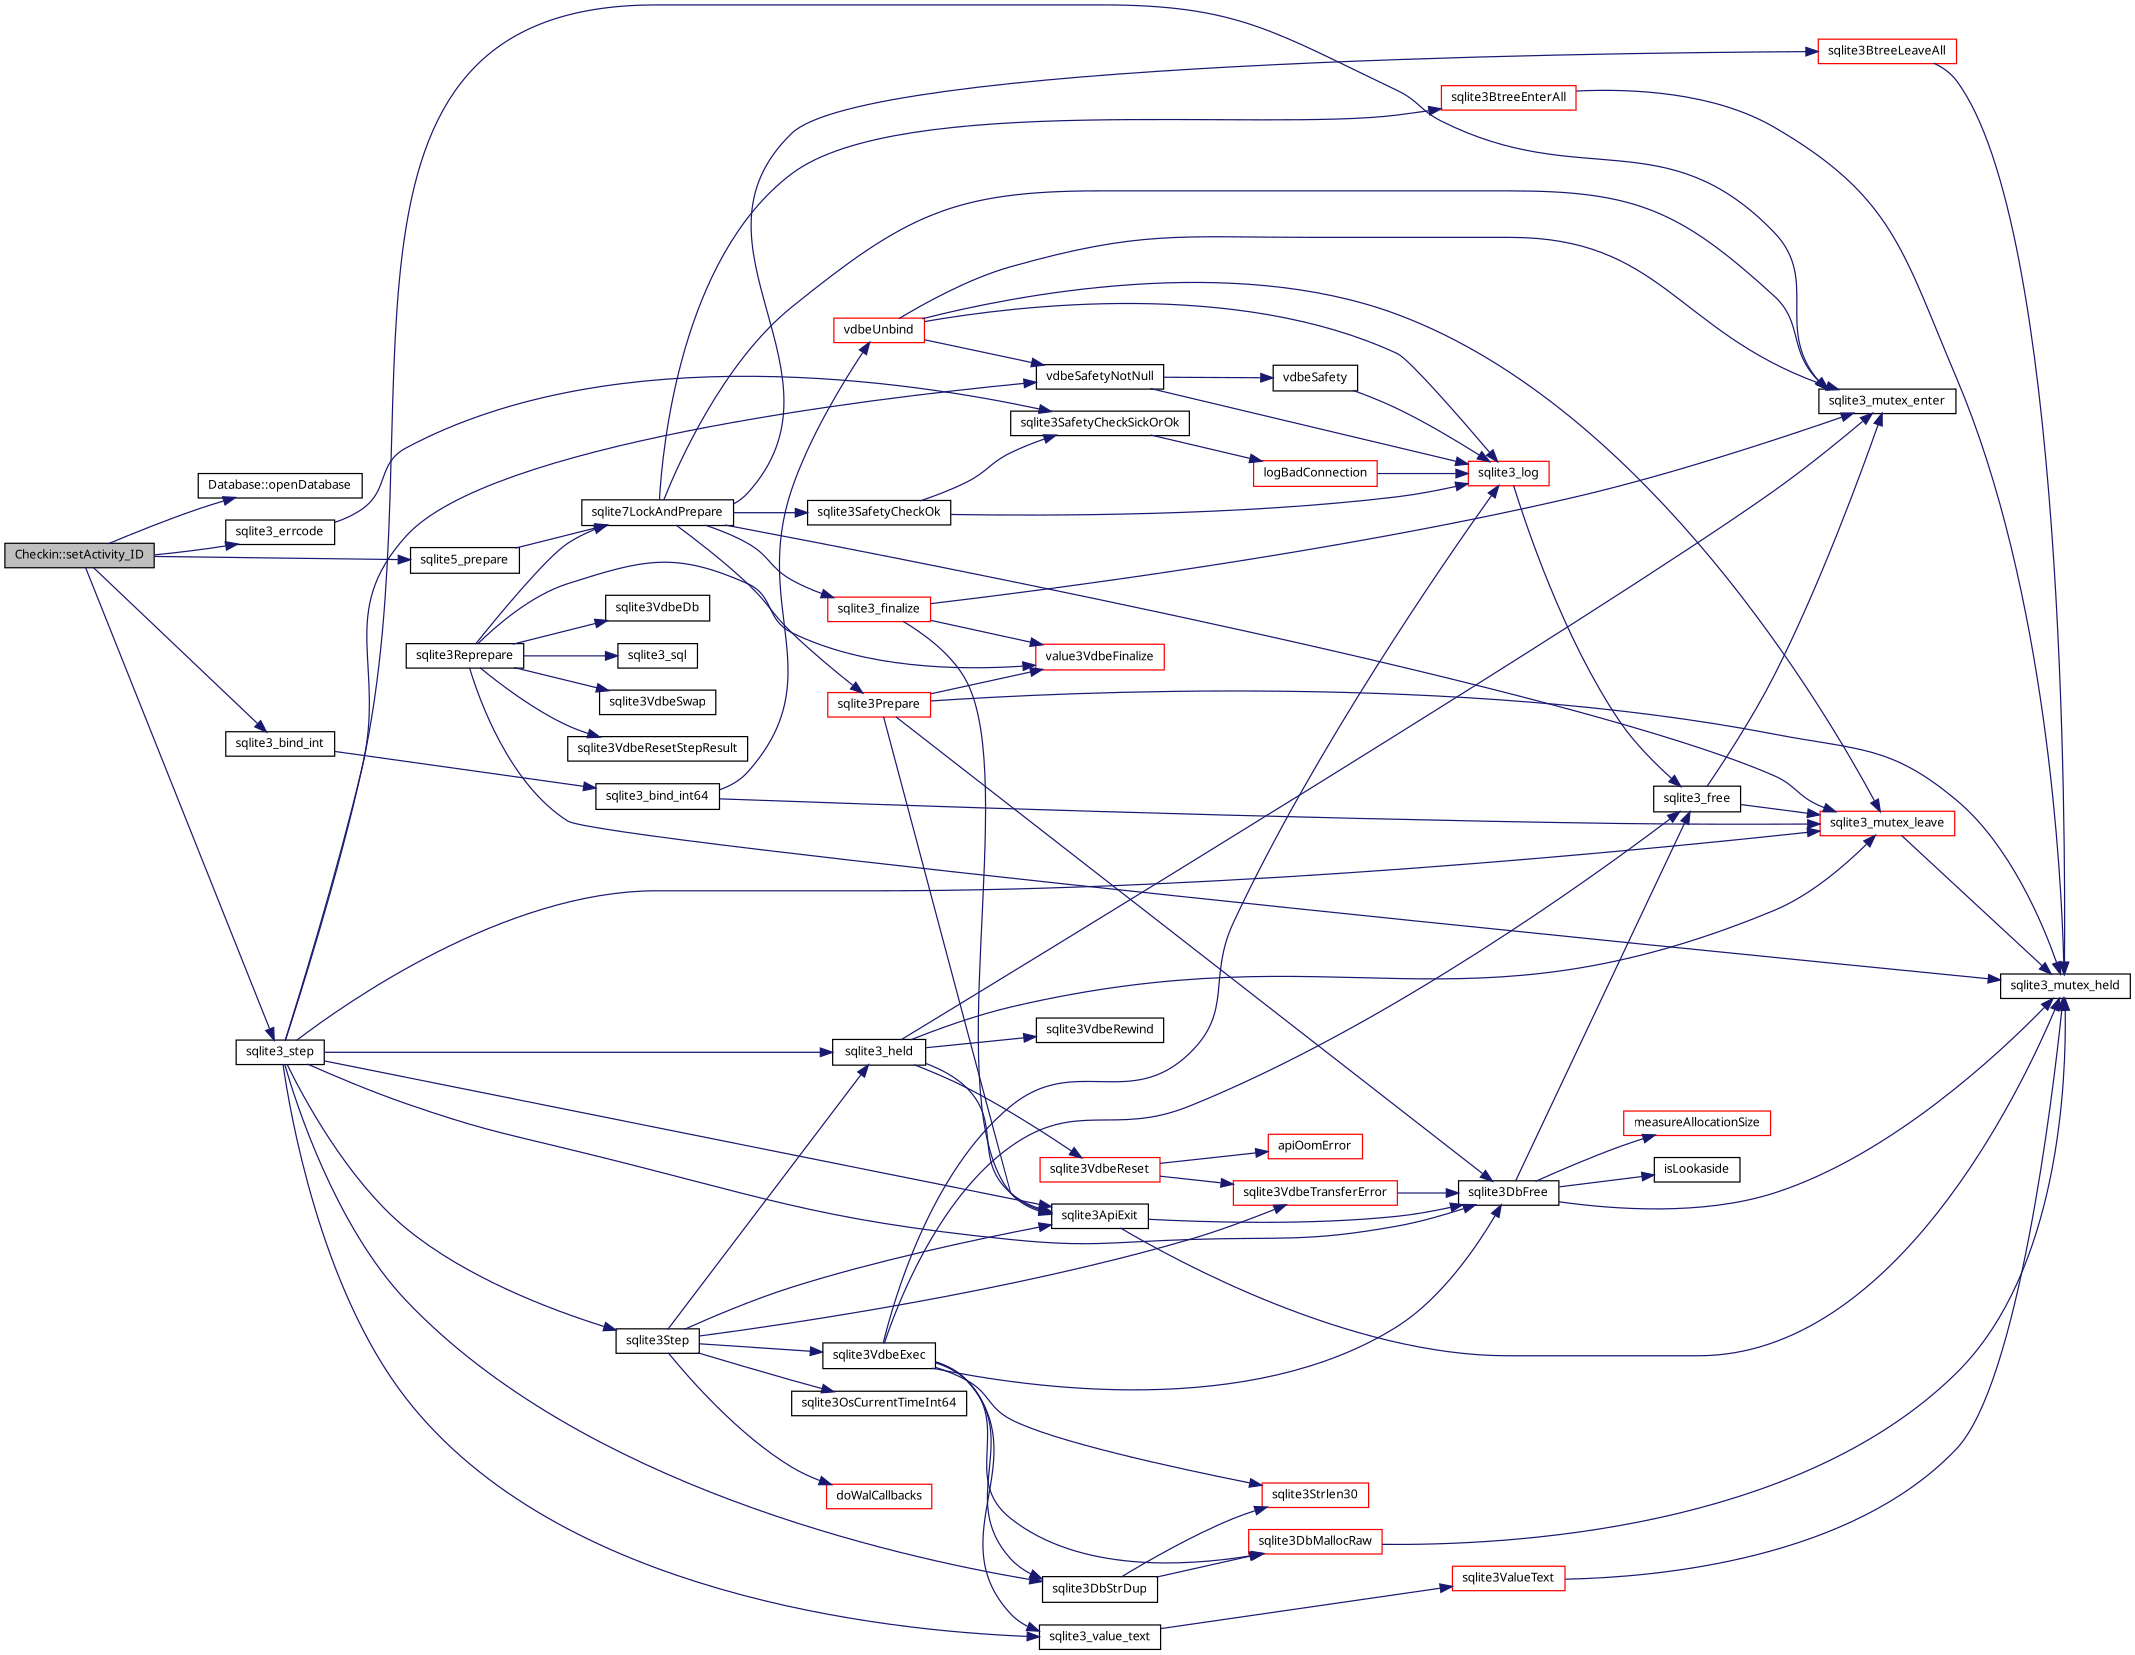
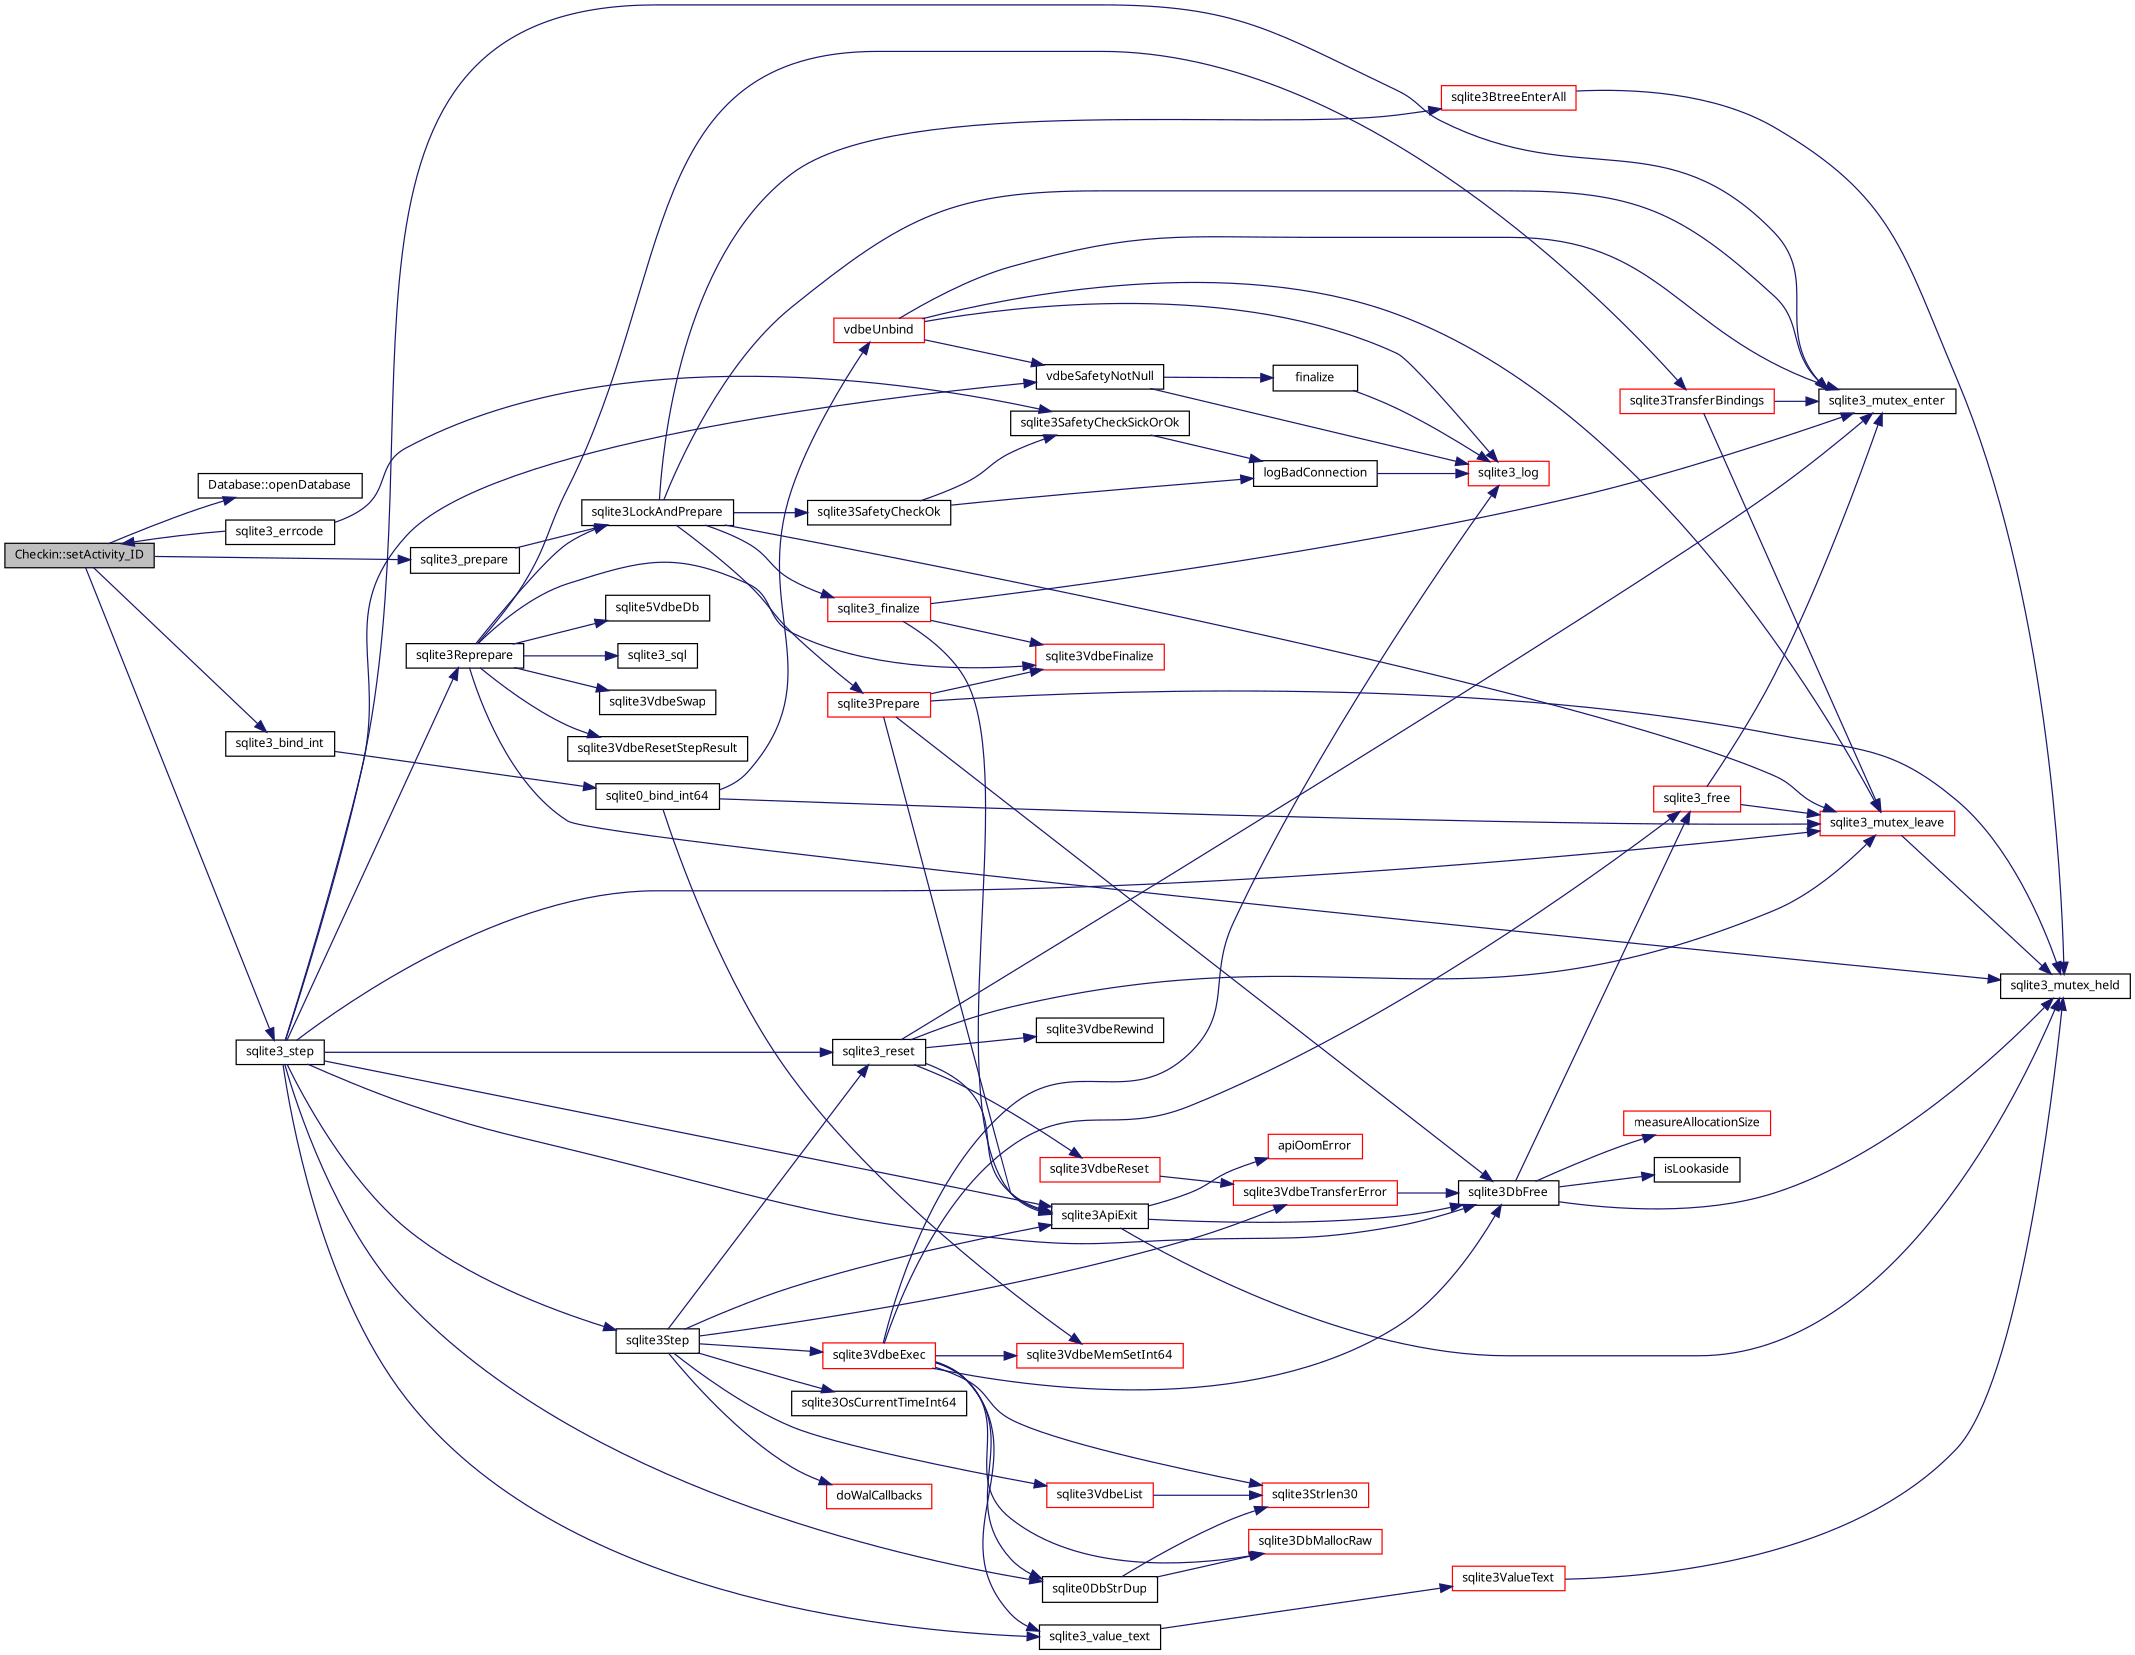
  digraph {
    fontname="Noto Sans"
    rankdir=LR
    node [color=black fillcolor=white fontname="Noto Sans" fontsize=10 shape=record style=filled]
    edge [color=midnightblue fontname="Noto Sans" fontsize=10 labelfontname=FreeSans labelfontsize=10 style=solid]
    n1 [fillcolor=grey75 fontcolor=black height=0.2 label="Checkin::setActivity_ID" width=0.4]
    n2 [height=0.2 label="Database::openDatabase" width=0.4]
-   n3 [height=0.2 label=sqlite5_prepare width=0.4]
+   n3 [height=0.2 label=sqlite3_prepare width=0.4]
    n4 [height=0.2 label=sqlite3_errcode width=0.4]
    n5 [height=0.2 label=sqlite3_bind_int width=0.4]
    n6 [height=0.2 label=sqlite3_step width=0.4]
-   n7 [height=0.2 label=sqlite7LockAndPrepare width=0.4]
+   n7 [height=0.2 label=sqlite3LockAndPrepare width=0.4]
    n8 [height=0.2 label=sqlite3SafetyCheckSickOrOk width=0.4]
-   n9 [height=0.2 label=sqlite3_bind_int64 width=0.4]
+   n9 [height=0.2 label=sqlite0_bind_int64 width=0.4]
    n10 [height=0.2 label=sqlite3_mutex_enter width=0.4]
    n11 [color=red height=0.2 label=sqlite3_mutex_leave width=0.4]
    n12 [height=0.2 label=sqlite3ApiExit width=0.4]
    n13 [height=0.2 label=sqlite3DbFree width=0.4]
    n14 [height=0.2 label=vdbeSafetyNotNull width=0.4]
    n15 [height=0.2 label=sqlite3Step width=0.4]
-   n16 [height=0.2 label=sqlite3_held width=0.4]
+   n16 [height=0.2 label=sqlite3_reset width=0.4]
    n17 [height=0.2 label=sqlite3_value_text width=0.4]
-   n18 [height=0.2 label=sqlite3DbStrDup width=0.4]
+   n18 [height=0.2 label=sqlite0DbStrDup width=0.4]
    n19 [height=0.2 label=sqlite3Reprepare width=0.4]
    n20 [height=0.2 label=sqlite3SafetyCheckOk width=0.4]
    n21 [color=red height=0.2 label=sqlite3BtreeEnterAll width=0.4]
    n22 [color=red height=0.2 label=sqlite3Prepare width=0.4]
    n23 [color=red height=0.2 label=sqlite3_finalize width=0.4]
-   n24 [color=red height=0.2 label=sqlite3BtreeLeaveAll width=0.4]
-   n25 [color=red height=0.2 label=logBadConnection width=0.4]
+   n25 [height=0.2 label=logBadConnection width=0.4]
    n26 [height=0.2 label=sqlite3_mutex_held width=0.4]
-   n27 [color=red height=0.2 label=value3VdbeFinalize width=0.4]
+   n27 [color=red height=0.2 label=sqlite3VdbeFinalize width=0.4]
    n28 [color=red height=0.2 label=sqlite3_log width=0.4]
-   n29 [height=0.2 label=sqlite3_free width=0.4]
+   n29 [color=red height=0.2 label=sqlite3_free width=0.4]
    n30 [color=red height=0.2 label=apiOomError width=0.4]
    n31 [color=red height=0.2 label=measureAllocationSize width=0.4]
    n32 [height=0.2 label=isLookaside width=0.4]
    n33 [color=red height=0.2 label=sqlite3VdbeReset width=0.4]
    n34 [color=red height=0.2 label=sqlite3VdbeTransferError width=0.4]
-   n35 [height=0.2 label=vdbeSafety width=0.4]
+   n35 [height=0.2 label=finalize width=0.4]
    n36 [color=red height=0.2 label=vdbeUnbind width=0.4]
+   n37 [color=red height=0.2 label=sqlite3VdbeMemSetInt64 width=0.4]
    n38 [height=0.2 label=sqlite3OsCurrentTimeInt64 width=0.4]
-   n40 [height=0.2 label=sqlite3VdbeExec width=0.4]
+   n39 [color=red height=0.2 label=sqlite3VdbeList width=0.4]
+   n40 [color=red height=0.2 label=sqlite3VdbeExec width=0.4]
    n41 [color=red height=0.2 label=doWalCallbacks width=0.4]
    n42 [height=0.2 label=sqlite3VdbeRewind width=0.4]
    n43 [color=red height=0.2 label=sqlite3ValueText width=0.4]
    n44 [color=red height=0.2 label=sqlite3Strlen30 width=0.4]
    n45 [color=red height=0.2 label=sqlite3DbMallocRaw width=0.4]
-   n46 [height=0.2 label=sqlite3VdbeDb width=0.4]
+   n46 [height=0.2 label=sqlite5VdbeDb width=0.4]
    n47 [height=0.2 label=sqlite3_sql width=0.4]
    n48 [height=0.2 label=sqlite3VdbeSwap width=0.4]
+   n49 [color=red height=0.2 label=sqlite3TransferBindings width=0.4]
    n50 [height=0.2 label=sqlite3VdbeResetStepResult width=0.4]
    n1 -> n2
    n1 -> n3
-   n1 -> n4
+   n4 -> n1
    n1 -> n5
    n1 -> n6
    n3 -> n7
    n4 -> n8
    n5 -> n9
    n6 -> n10
    n6 -> n11
    n6 -> n12
    n6 -> n13
    n6 -> n14
    n6 -> n15
    n6 -> n16
    n6 -> n17
    n6 -> n18
+   n6 -> n19
    n7 -> n10
    n7 -> n11
    n7 -> n20
    n7 -> n21
    n7 -> n22
    n7 -> n23
-   n7 -> n24
    n8 -> n25
    n9 -> n11
    n9 -> n36
+   n9 -> n37
    n11 -> n26
    n12 -> n13
    n12 -> n26
-   n33 -> n30
+   n12 -> n30
    n13 -> n26
    n13 -> n29
    n13 -> n31
    n13 -> n32
    n14 -> n28
    n14 -> n35
    n15 -> n12
    n15 -> n16
    n15 -> n34
    n15 -> n38
+   n15 -> n39
    n15 -> n40
    n15 -> n41
    n16 -> n10
    n16 -> n11
    n16 -> n12
    n16 -> n33
    n16 -> n42
    n17 -> n43
    n18 -> n44
    n18 -> n45
    n19 -> n7
    n19 -> n26
    n19 -> n27
    n19 -> n46
    n19 -> n47
    n19 -> n48
+   n19 -> n49
    n19 -> n50
    n20 -> n8
-   n20 -> n28
+   n20 -> n25
    n21 -> n26
    n22 -> n12
    n22 -> n13
    n22 -> n26
    n22 -> n27
    n23 -> n10
    n23 -> n12
    n23 -> n27
-   n24 -> n26
    n25 -> n28
-   n28 -> n29
    n29 -> n10
    n29 -> n11
    n33 -> n34
    n34 -> n13
    n35 -> n28
    n36 -> n10
    n36 -> n11
    n36 -> n14
    n36 -> n28
+   n39 -> n44
    n40 -> n13
    n40 -> n17
    n40 -> n18
    n40 -> n28
    n40 -> n29
+   n40 -> n37
    n40 -> n44
    n40 -> n45
    n43 -> n26
-   n45 -> n26
+   n49 -> n10
+   n49 -> n11
  }
